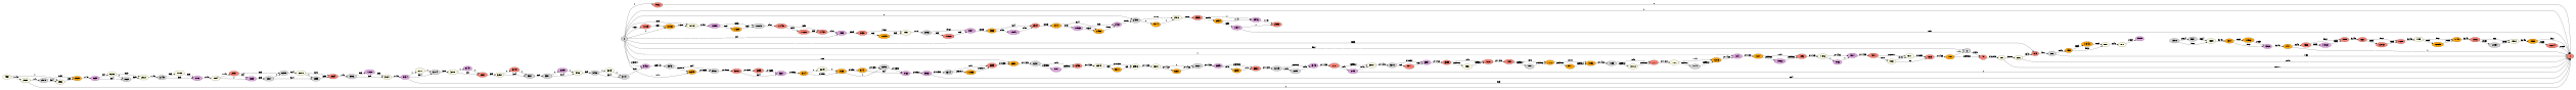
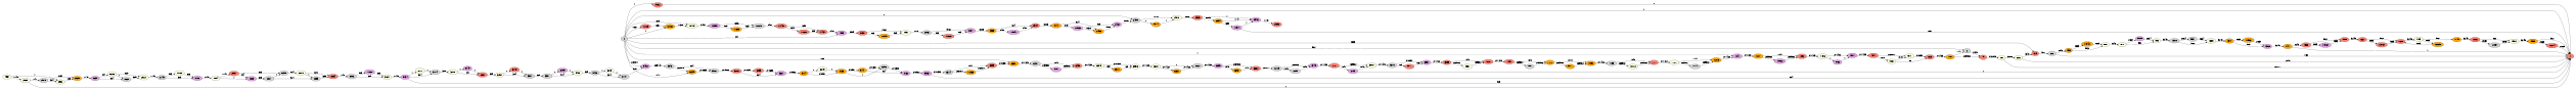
  digraph {
    rankdir=LR
    node [fillcolor=salmon shape=octagon style=filled]
    edge [arrowhead=dot]
    2 [fillcolor=lightgrey]
    45
    121 [fillcolor=lightyellow shape=ellipse]
    1
    226 [fillcolor=lightyellow]
    613 [shape=ellipse]
    682 [fillcolor=lightgrey]
    753 [fillcolor=orange shape=ellipse]
    810 [fillcolor=lightyellow shape=ellipse]
    11942 [fillcolor=orange]
    871 [fillcolor=lightyellow]
+   892 [fillcolor=lightyellow shape=ellipse]
    9805 [fillcolor=plum shape=ellipse]
    1308 [fillcolor=lightgrey]
    1335 [fillcolor=lightyellow]
    9831 [fillcolor=lightgrey shape=ellipse]
    1347 [fillcolor=orange shape=ellipse]
    1368 [fillcolor=plum shape=ellipse]
    11962 [fillcolor=orange]
    1471 [fillcolor=orange shape=ellipse]
    1568
    1589 [shape=ellipse]
    11982 [fillcolor=plum]
    1667 [shape=ellipse]
    1688 [shape=ellipse]
    12002
    1703 [fillcolor=lightyellow shape=ellipse]
    1740 [fillcolor=orange shape=ellipse]
    12029 [fillcolor=orange]
    1876
    1902 [fillcolor=lightyellow]
    12054 [fillcolor=lightgrey]
    1982 [fillcolor=orange]
    12674
    1983 [fillcolor=plum]
    2030
    2051 [fillcolor=lightyellow]
    11648 [fillcolor=orange]
    2066 [fillcolor=lightgrey shape=ellipse]
    2087 [fillcolor=plum]
    11668
    2363 [fillcolor=orange shape=ellipse]
    2384 [shape=ellipse]
    11547 [fillcolor=plum]
    2441 [fillcolor=orange]
    2462 [fillcolor=orange]
    11565 [fillcolor=plum shape=ellipse]
    2480 [fillcolor=plum shape=ellipse]
    2489 [fillcolor=lightgrey]
    2510 [fillcolor=lightyellow]
    5974 [fillcolor=orange shape=ellipse]
    2525
    2534 [fillcolor=orange shape=ellipse]
    2546 [fillcolor=plum]
    11574 [fillcolor=plum shape=ellipse]
    2555
    2561 [fillcolor=lightyellow shape=ellipse]
    2565 [fillcolor=lightyellow]
    2582 [fillcolor=lightyellow shape=ellipse]
    2579 [fillcolor=lightgrey shape=ellipse]
    2600 [fillcolor=orange shape=ellipse]
    2639 [fillcolor=plum shape=ellipse]
    2660 [fillcolor=lightgrey shape=ellipse]
    6026 [fillcolor=lightyellow shape=ellipse]
    2672 [fillcolor=lightyellow]
    2749 [fillcolor=lightgrey shape=ellipse]
    2782 [fillcolor=plum]
    11760 [fillcolor=lightyellow shape=ellipse]
    2804 [fillcolor=lightyellow shape=ellipse]
    2807
    2825 [fillcolor=plum]
    6055 [fillcolor=lightgrey shape=ellipse]
    2827 [fillcolor=lightgrey]
    6070 [fillcolor=lightyellow]
    2855 [fillcolor=lightgrey shape=ellipse]
    2864
    3006 [fillcolor=lightgrey]
    3027 [fillcolor=lightyellow shape=ellipse]
    11820 [fillcolor=plum shape=ellipse]
    3134 [fillcolor=plum shape=ellipse]
    3174 [fillcolor=lightgrey]
    6120 [fillcolor=lightyellow]
    3210 [fillcolor=lightyellow]
    3231
    6140 [fillcolor=plum shape=ellipse]
    3291 [fillcolor=lightyellow shape=ellipse]
    3327 [fillcolor=lightgrey]
    6175
    3381 [fillcolor=lightgrey]
    3402 [fillcolor=lightyellow]
    6195 [fillcolor=plum]
    3426 [fillcolor=lightgrey shape=ellipse]
    3447 [fillcolor=lightgrey]
    6215 [fillcolor=lightyellow shape=ellipse]
    3452 [fillcolor=plum shape=ellipse]
    3546 [fillcolor=lightgrey shape=ellipse]
    3567 [fillcolor=lightgrey shape=ellipse]
    6225 [fillcolor=orange shape=ellipse]
    3606
    3627 [fillcolor=plum]
    6255
    3714 [fillcolor=orange shape=ellipse]
    3735 [fillcolor=orange]
    6275 [fillcolor=lightyellow]
    3741 [fillcolor=orange shape=ellipse]
    6296 [fillcolor=lightgrey]
    3762 [fillcolor=plum shape=ellipse]
    3963 [fillcolor=plum]
    6314 [fillcolor=lightgrey shape=ellipse]
    6335
    11853 [fillcolor=orange shape=ellipse]
    6351 [fillcolor=orange]
    6437 [fillcolor=lightgrey]
    6458 [shape=ellipse]
    9851 [fillcolor=plum]
    6575 [fillcolor=lightyellow]
    6596 [fillcolor=lightyellow shape=ellipse]
    9871 [fillcolor=orange shape=ellipse]
    6601 [fillcolor=lightyellow shape=ellipse]
    6622 [fillcolor=lightgrey]
    6831 [fillcolor=orange shape=ellipse]
    6655 [fillcolor=plum shape=ellipse]
    6682
    6857 [fillcolor=orange shape=ellipse]
    6709 [fillcolor=lightgrey]
    6748 [fillcolor=plum shape=ellipse]
    6895 [fillcolor=lightgrey]
    6787
    6793 [fillcolor=plum]
    6910 [fillcolor=lightyellow]
    6970 [fillcolor=lightgrey shape=ellipse]
    6991 [fillcolor=plum shape=ellipse]
    9911
    6999 [shape=ellipse]
    7020
    9931 [fillcolor=lightyellow]
    7051
    7072 [fillcolor=orange shape=ellipse]
    9951 [fillcolor=lightgrey shape=ellipse]
    7093 [fillcolor=orange]
    9971 [fillcolor=orange shape=ellipse]
    7135 [fillcolor=lightgrey]
    7177 [shape=ellipse]
    10012 [fillcolor=lightyellow shape=ellipse]
    7180 [fillcolor=lightyellow shape=ellipse]
    7216 [fillcolor=orange]
    10047 [fillcolor=lightgrey shape=ellipse]
    7241 [fillcolor=plum]
    7277 [fillcolor=orange]
    7292
    10062 [fillcolor=plum]
    7496 [fillcolor=lightyellow]
    7517 [fillcolor=plum]
    9752 [fillcolor=plum shape=ellipse]
    7577
    7581 [fillcolor=lightyellow shape=ellipse]
    7611 [fillcolor=lightyellow shape=ellipse]
    7615 [shape=ellipse]
    7751 [fillcolor=orange shape=ellipse]
    9732
    10129 [shape=ellipse]
    10130 [fillcolor=orange shape=ellipse]
    10713 [fillcolor=lightyellow]
    10858 [fillcolor=plum]
    10879 [fillcolor=lightgrey]
    11608 [fillcolor=orange shape=ellipse]
    11440
    11461 [shape=ellipse]
    11628
    0 [fillcolor=lightgrey shape=ellipse]
    2 -> 45 [arrowhead=diamond label=2423]
    45 -> 121 [label=272005]
    121 -> 1 [arrowhead=normal label=268817]
    121 -> 226 [arrowhead=diamond label=3188]
    226 -> 1 [arrowhead=normal label=1840]
    226 -> 613 [arrowhead=diamond label=1348]
    613 -> 682 [arrowhead=normal label=4011]
    682 -> 1 [arrowhead=normal label=765]
    682 -> 753 [label=3246]
    753 -> 810 [arrowhead=normal label=583]
    753 -> 11942 [label=2663]
    810 -> 871 [arrowhead=diamond label=3246]
    11942 -> 810 [label=2663]
+   871 -> 892 [label=582]
    871 -> 9805 [arrowhead=normal label=2664]
+   892 -> 1308 [arrowhead=diamond label=3246]
+   9805 -> 892 [label=2664]
    1308 -> 1335 [arrowhead=diamond label=582]
    1308 -> 9831 [label=2664]
    1335 -> 1347 [arrowhead=diamond label=3246]
    9831 -> 1335 [label=2664]
    1347 -> 1368 [arrowhead=diamond label=583]
    1347 -> 11962 [arrowhead=diamond label=2663]
    1368 -> 1471 [arrowhead=diamond label=3246]
    11962 -> 1368 [label=2663]
    1471 -> 1 [arrowhead=normal label=1]
    1471 -> 1568 [arrowhead=normal label=3245]
    1568 -> 1589 [label=582]
    1568 -> 11982 [label=2663]
    1589 -> 1667 [arrowhead=diamond label=3245]
    11982 -> 1589 [label=2663]
    1667 -> 1688 [label=582]
    1667 -> 12002 [label=2663]
    1688 -> 1703 [arrowhead=diamond label=3245]
    12002 -> 1688 [label=2663]
    1703 -> 1740 [arrowhead=normal label=582]
    1703 -> 12029 [label=2663]
    1740 -> 1876 [arrowhead=normal label=3245]
-   12029 -> 1740 [arrowhead=diamond label=2663]
+   12029 -> 1688 [arrowhead=diamond label=2663]
    1876 -> 1902 [arrowhead=normal label=582]
    1876 -> 12054 [arrowhead=diamond label=2663]
    1902 -> 1982 [arrowhead=diamond label=3245]
    12054 -> 1902 [label=2663]
    1982 -> 1 [arrowhead=diamond label=582]
    1982 -> 12674 [arrowhead=diamond label=2663]
    12674 -> 1 [arrowhead=normal label=2663]
    1983 -> 2030 [arrowhead=diamond label=8805]
    2030 -> 2051 [label=7982]
    2030 -> 11648 [arrowhead=diamond label=823]
    2051 -> 2066 [arrowhead=diamond label=8805]
    11648 -> 2051 [label=823]
    2066 -> 2087 [arrowhead=normal label=7982]
    2066 -> 11668 [arrowhead=diamond label=823]
    2087 -> 2363 [arrowhead=diamond label=8805]
    11668 -> 2087 [arrowhead=diamond label=823]
    2363 -> 2384 [arrowhead=diamond label=324]
    2363 -> 11547 [label=8481]
    2384 -> 2441 [arrowhead=diamond label=8805]
    11547 -> 2384 [arrowhead=diamond label=8481]
    2441 -> 2462 [arrowhead=diamond label=324]
    2441 -> 11565 [arrowhead=normal label=8481]
    2462 -> 2480 [label=7982]
    11565 -> 2462 [arrowhead=diamond label=7658]
    11565 -> 2480 [label=823]
    2480 -> 2489 [label=8805]
    2489 -> 2510 [label=8805]
    2489 -> 5974 [arrowhead=diamond label=1]
    2510 -> 2525 [label=8806]
    5974 -> 2510 [arrowhead=normal label=1]
    2525 -> 2534 [label=8805]
    2525 -> 2546 [arrowhead=normal label=1]
    2534 -> 2546 [arrowhead=diamond label=1147]
    2534 -> 11574 [label=7658]
    2546 -> 2555 [label=1148]
    11574 -> 1 [label=7657]
-   11574 -> 2555 [arrowhead=diamond label=1]
+   11574 -> 2546 [arrowhead=diamond label=1]
    2561 -> 2565 [label=1148]
    2561 -> 2582 [arrowhead=diamond label=1]
    2565 -> 1 [arrowhead=diamond label=1]
    2565 -> 2579 [arrowhead=diamond label=1147]
    2582 -> 2600 [arrowhead=normal label=325]
    2579 -> 2582 [arrowhead=diamond label=324]
    2579 -> 2600 [label=823]
    2600 -> 2639 [arrowhead=diamond label=1148]
    2639 -> 2660 [label=324]
    2639 -> 6026 [arrowhead=normal label=824]
    2660 -> 2672 [arrowhead=normal label=325]
    6026 -> 2660 [label=1]
    6026 -> 2672 [label=823]
    2672 -> 2749 [arrowhead=normal label=1148]
    2749 -> 2782 [label=325]
    2749 -> 11760 [arrowhead=normal label=823]
    2782 -> 2804 [arrowhead=normal label=1148]
    11760 -> 2782 [label=823]
    2804 -> 2807 [label=1147]
    2804 -> 2825 [arrowhead=normal label=1]
    2807 -> 2825 [arrowhead=diamond label=324]
    2807 -> 6055 [arrowhead=diamond label=823]
    2825 -> 2827 [arrowhead=diamond label=325]
    6055 -> 6070 [arrowhead=normal label=824]
    2827 -> 6055 [arrowhead=diamond label=1]
    2827 -> 2855 [label=324]
    6070 -> 2855 [arrowhead=normal label=1]
    6070 -> 2864 [label=823]
    2855 -> 2864 [arrowhead=normal label=325]
    2864 -> 3006 [label=1148]
    3006 -> 3027 [arrowhead=normal label=325]
    3006 -> 11820 [arrowhead=diamond label=823]
    3027 -> 3134 [arrowhead=normal label=1148]
    11820 -> 3027 [arrowhead=normal label=823]
    3134 -> 1 [arrowhead=normal label=823]
    3134 -> 3174 [arrowhead=normal label=324]
    3134 -> 6120 [arrowhead=normal label=1]
    3174 -> 3210 [arrowhead=diamond label=325]
    6120 -> 3174 [label=1]
    3210 -> 3231 [label=324]
    3210 -> 6140 [label=1]
    3231 -> 3291 [label=325]
    6140 -> 3231 [label=1]
    3291 -> 3327 [arrowhead=diamond label=324]
    3291 -> 6175 [arrowhead=diamond label=1]
    3327 -> 3381 [label=325]
    6175 -> 3327 [label=1]
    3381 -> 3402 [arrowhead=normal label=324]
    3381 -> 6195 [label=1]
    3402 -> 3426 [arrowhead=normal label=325]
    6195 -> 3402 [arrowhead=diamond label=1]
    3426 -> 3447 [arrowhead=normal label=324]
    3426 -> 6215 [arrowhead=normal label=1]
    3447 -> 3452 [arrowhead=normal label=325]
    6215 -> 3447 [arrowhead=normal label=1]
    3452 -> 3546 [arrowhead=normal label=269142]
    3546 -> 3567 [arrowhead=diamond label=324]
    3546 -> 6225 [arrowhead=diamond label=268818]
    3567 -> 3606 [label=270982]
    6225 -> 3567 [arrowhead=normal label=270658]
    3606 -> 3627 [arrowhead=diamond label=324]
    3606 -> 6255 [arrowhead=normal label=270658]
    3627 -> 3714 [arrowhead=normal label=270982]
    6255 -> 3627 [arrowhead=normal label=270658]
    3714 -> 3735 [arrowhead=normal label=270981]
    3714 -> 6275 [arrowhead=normal label=1]
    3735 -> 3741 [arrowhead=normal label=270981]
    3735 -> 6296 [label=1]
    6275 -> 3735 [label=1]
    3741 -> 6296 [label=270657]
    3741 -> 3762 [label=324]
    6296 -> 3762 [arrowhead=diamond label=270658]
    3762 -> 3963 [arrowhead=normal label=270982]
    3963 -> 1 [arrowhead=diamond label=324]
    3963 -> 6314 [arrowhead=normal label=270658]
    6314 -> 6335 [arrowhead=diamond label=1841]
    6314 -> 11853 [arrowhead=normal label=268817]
    6335 -> 6351 [label=270658]
    11853 -> 6335 [arrowhead=diamond label=268817]
    6351 -> 6437 [label=271423]
    6437 -> 6458 [label=1841]
    6437 -> 9851 [label=269582]
    6458 -> 6575 [arrowhead=diamond label=271423]
    9851 -> 6458 [label=269582]
    6575 -> 6596 [arrowhead=diamond label=270658]
    6575 -> 9871 [arrowhead=diamond label=765]
    6596 -> 6601 [arrowhead=normal label=271423]
    9871 -> 6596 [arrowhead=diamond label=765]
    6601 -> 6622 [arrowhead=normal label=1]
    6601 -> 6831 [arrowhead=diamond label=271422]
    6622 -> 6655 [arrowhead=normal label=271423]
    6831 -> 6622 [label=271422]
    6655 -> 6682 [label=269583]
    6655 -> 6857 [arrowhead=normal label=1840]
-   6682 -> 6709 [label=271423]
+   6682 -> 6709 [label=268817]
    6857 -> 6682 [arrowhead=diamond label=1840]
    6709 -> 6748 [label=269583]
    6709 -> 6895 [arrowhead=normal label=1840]
    6748 -> 6787 [label=271423]
    6895 -> 6748 [label=1840]
    6787 -> 6793 [arrowhead=normal label=1841]
    6787 -> 6910 [label=269582]
    6793 -> 1 [label=1]
    6793 -> 6910 [arrowhead=normal label=1840]
    6910 -> 6970 [arrowhead=diamond label=271422]
    6970 -> 6991 [arrowhead=normal label=270657]
    6970 -> 9911 [arrowhead=diamond label=765]
    6991 -> 6999 [arrowhead=diamond label=271422]
    9911 -> 6991 [arrowhead=diamond label=765]
    6999 -> 7020 [arrowhead=diamond label=1840]
    6999 -> 9931 [arrowhead=normal label=269582]
    7020 -> 7051 [arrowhead=normal label=271422]
    9931 -> 7020 [label=269582]
    7051 -> 7072 [arrowhead=normal label=1840]
    7051 -> 9951 [arrowhead=normal label=269582]
    7072 -> 7093 [label=1840]
    7072 -> 9971 [label=269582]
    9951 -> 7072 [arrowhead=normal label=269582]
    7093 -> 7135 [label=271422]
    9971 -> 7093 [label=269582]
    7135 -> 7177 [label=1840]
    7135 -> 10012 [arrowhead=normal label=269582]
    7177 -> 7180 [arrowhead=diamond label=271422]
    10012 -> 7177 [label=269582]
    7180 -> 7216 [arrowhead=diamond label=1840]
    7180 -> 10047 [arrowhead=normal label=269582]
    7216 -> 7241 [arrowhead=normal label=271422]
    10047 -> 7216 [arrowhead=normal label=269582]
    7241 -> 7277 [arrowhead=normal label=271423]
    7277 -> 7292 [arrowhead=normal label=1841]
    7277 -> 10062 [label=269582]
    7292 -> 7496 [arrowhead=diamond label=271423]
    10062 -> 7292 [arrowhead=normal label=269582]
    7496 -> 7517 [label=271422]
    7496 -> 9752 [arrowhead=diamond label=1]
    7517 -> 7577 [label=271423]
    9752 -> 7517 [arrowhead=normal label=1]
    7577 -> 7581 [arrowhead=diamond label=2606]
    7577 -> 7611 [arrowhead=normal label=268817]
    7581 -> 7611 [arrowhead=diamond label=1840]
    7581 -> 7615 [label=766]
    7611 -> 7615 [arrowhead=diamond label=270657]
    7615 -> 7751 [arrowhead=normal label=271423]
    7751 -> 2 [arrowhead=normal label=1841]
    7751 -> 45 [label=269582]
    9732 -> 1 [arrowhead=normal label=1]
    10129 -> 10130 [arrowhead=normal label=7657]
    10130 -> 10713 [label=7658]
    10713 -> 10858 [arrowhead=normal label=8481]
    10858 -> 10879 [arrowhead=diamond label=7658]
    10858 -> 11608 [label=823]
    10879 -> 11440 [arrowhead=normal label=8481]
    11608 -> 10879 [label=823]
    11440 -> 11461 [label=7658]
    11440 -> 11628 [arrowhead=diamond label=823]
    11461 -> 1983 [arrowhead=diamond label=8481]
    11628 -> 11461 [label=823]
    0 -> 2 [label=582]
    0 -> 1 [arrowhead=diamond label=1]
    0 -> 613 [label=2663]
    0 -> 1983 [arrowhead=normal label=324]
    0 -> 2489 [label=1]
    0 -> 3452 [label=268817]
    0 -> 6225 [arrowhead=diamond label=1840]
    0 -> 6351 [arrowhead=normal label=765]
    0 -> 7241 [label=1]
    0 -> 9732 [arrowhead=diamond label=1]
    0 -> 10129 [label=7657]
    0 -> 10130 [arrowhead=diamond label=1]
    0 -> 10713 [label=823]
  }
